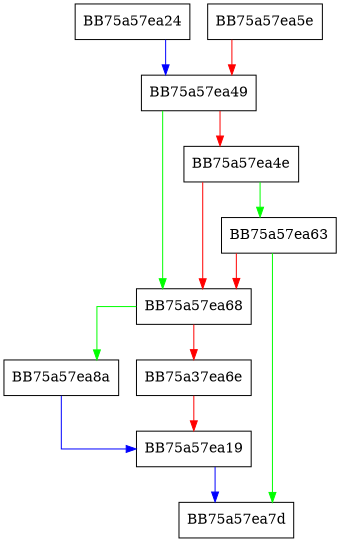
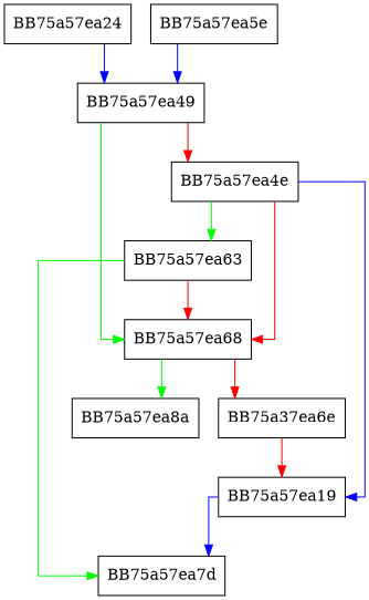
  digraph {
    splines=ortho
    node [shape=box]
    edge [color=red]
    BB75a57ea24
    BB75a57ea49
    BB75a57ea68
    BB75a57ea4e
    BB75a57ea8a
    n6 [label=BB75a37ea6e]
    BB75a57ea63
    n8 [label=BB75a57ea19]
    BB75a57ea7d
    BB75a57ea5e
    BB75a57ea24 -> BB75a57ea49 [color=blue]
    BB75a57ea49 -> BB75a57ea68 [color=green]
    BB75a57ea49 -> BB75a57ea4e
    BB75a57ea68 -> BB75a57ea8a [color=green]
    BB75a57ea68 -> n6
    BB75a57ea4e -> BB75a57ea68
    BB75a57ea4e -> BB75a57ea63 [color=green]
-   BB75a57ea8a -> n8 [color=blue]
+   BB75a57ea4e -> n8 [color=blue]
    n6 -> n8
    BB75a57ea63 -> BB75a57ea68
    BB75a57ea63 -> BB75a57ea7d [color=green]
    n8 -> BB75a57ea7d [color=blue]
-   BB75a57ea5e -> BB75a57ea49
+   BB75a57ea5e -> BB75a57ea49 [color=blue]
  }
